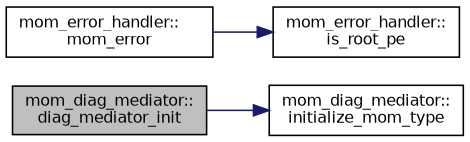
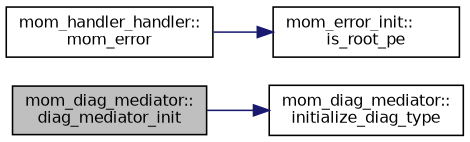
  digraph {
    rankdir=LR
    node [color=black fillcolor=white fontname=Helvetica fontsize=10 shape=record style=filled]
    edge [color=midnightblue fontname=Helvetica fontsize=10 labelfontname=Helvetica labelfontsize=10 style=solid]
    n1 [fillcolor=grey75 fontcolor=black height=0.2 label="mom_diag_mediator::\ldiag_mediator_init" width=0.4]
-   n2 [height=0.2 label="mom_diag_mediator::\linitialize_mom_type" width=0.4]
-   n3 [height=0.2 label="mom_error_handler::\lis_root_pe" width=0.4]
-   n4 [height=0.2 label="mom_error_handler::\lmom_error" width=0.4]
+   n2 [height=0.2 label="mom_diag_mediator::\linitialize_diag_type" width=0.4]
+   n3 [height=0.2 label="mom_error_init::\lis_root_pe" width=0.4]
+   n4 [height=0.2 label="mom_handler_handler::\lmom_error" width=0.4]
    n1 -> n2
    n4 -> n3
  }
